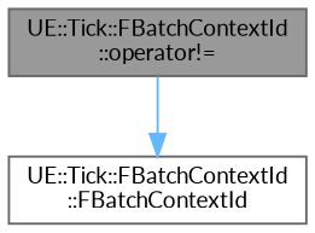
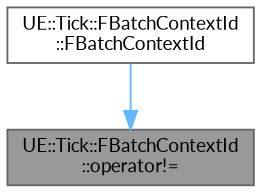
  digraph {
    rankdir=TB
    fontname=Lato
    node [fontname=Lato fontsize=10 shape=box style=filled]
    n1 [color=gray40 fillcolor=grey60 fontcolor=black height=0.2 label="UE::Tick::FBatchContextId\l::operator!=" width=0.4]
    n2 [color=grey40 fillcolor=white height=0.2 label="UE::Tick::FBatchContextId\l::FBatchContextId" width=0.4]
-   n1 -> n2 [color=steelblue1 fontname=Lato fontsize=10 labelfontname=Helvetica labelfontsize=10 style=solid]
+   n2 -> n1 [color=steelblue1 fontname=Lato fontsize=10 labelfontname=Helvetica labelfontsize=10 style=solid]
  }
